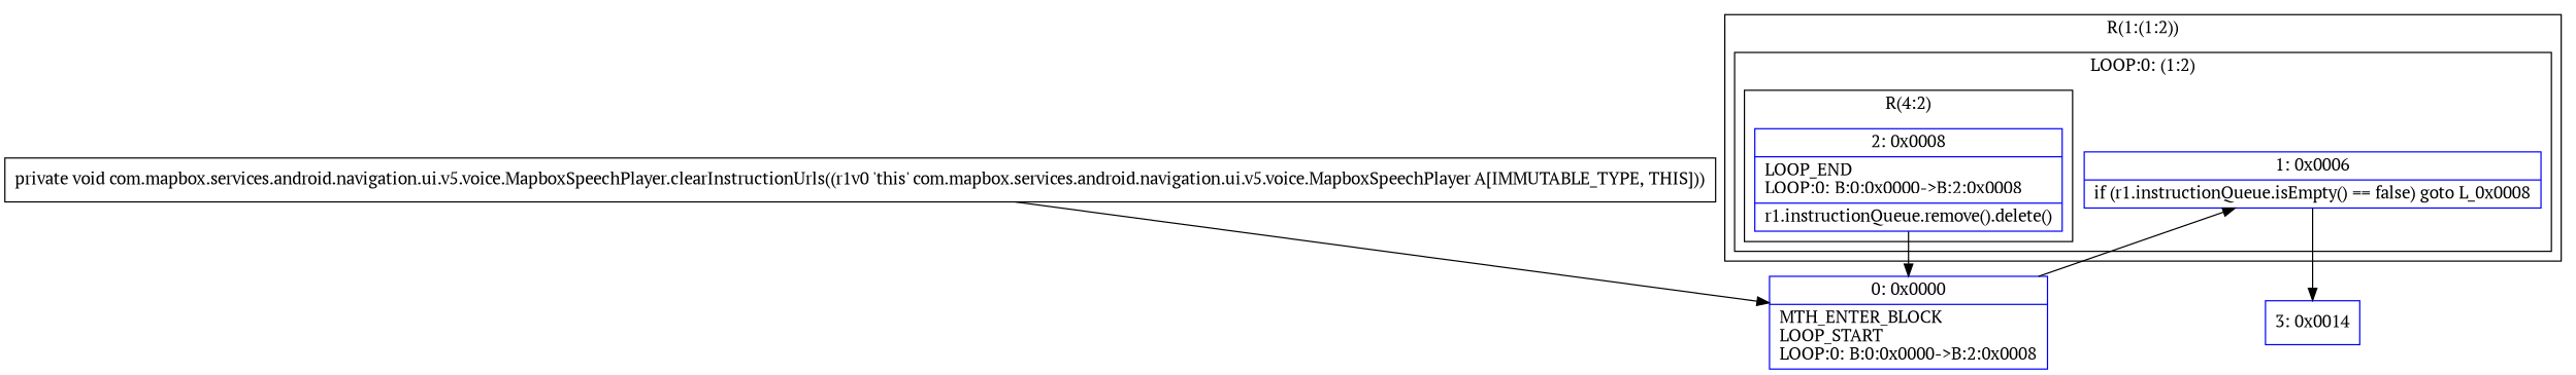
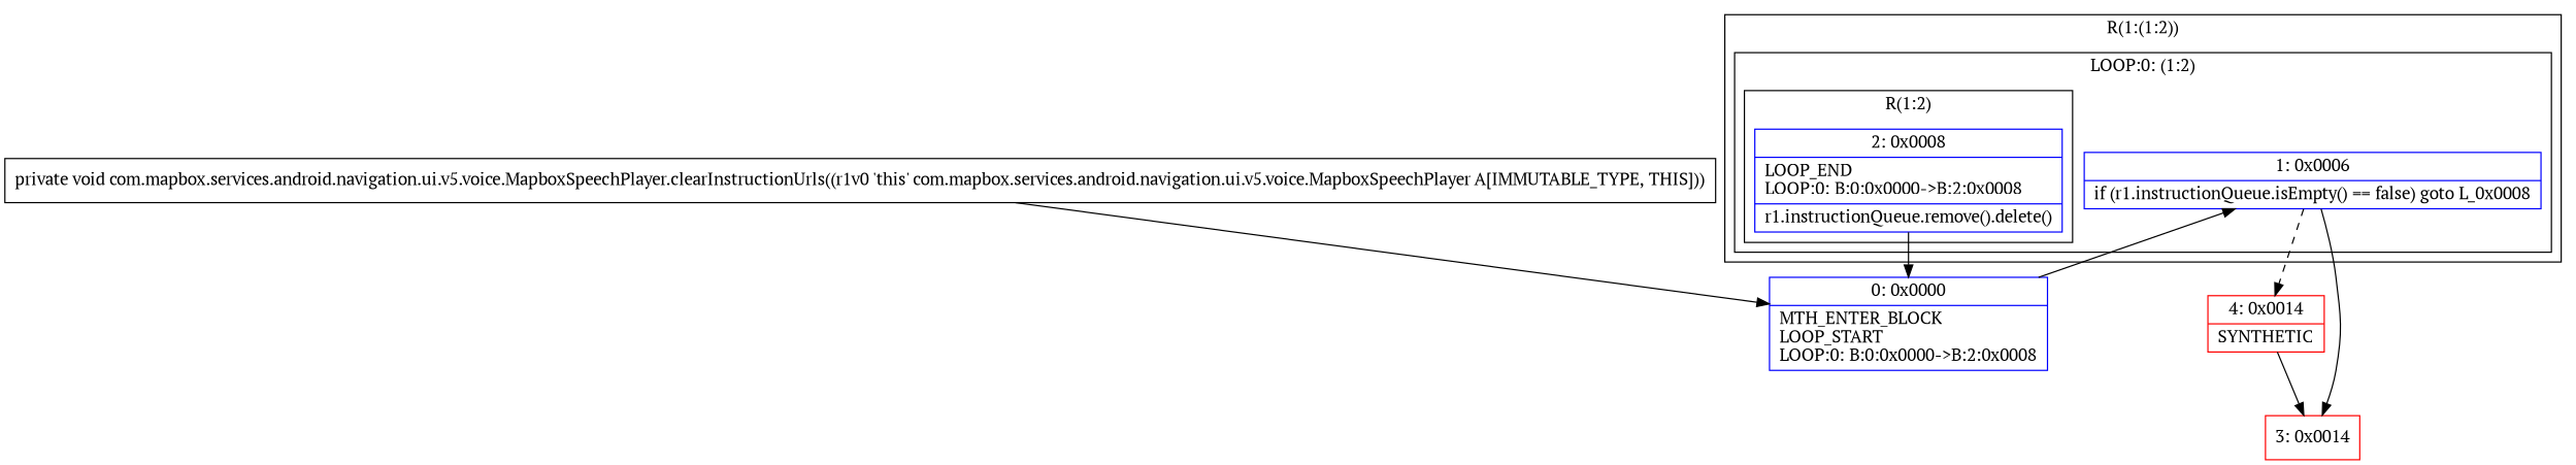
  digraph {
    fontname="PT Serif"
    node [color=blue fontname="PT Serif" shape=record]
    edge [fontname="PT Serif"]
    n1 [label="{2\:\ 0x0008|LOOP_END\lLOOP:0: B:0:0x0000\-\>B:2:0x0008\l|r1.instructionQueue.remove().delete()\l}"]
    n2 [label="{1\:\ 0x0006|if (r1.instructionQueue.isEmpty() == false) goto L_0x0008\l}"]
    n3 [label="{0\:\ 0x0000|MTH_ENTER_BLOCK\lLOOP_START\lLOOP:0: B:0:0x0000\-\>B:2:0x0008\l}"]
-   n5 [label="{3\:\ 0x0014}"]
+   n4 [color=red label="{4\:\ 0x0014|SYNTHETIC\l}"]
+   n5 [color=red label="{3\:\ 0x0014}"]
    n6 [label="{private void com.mapbox.services.android.navigation.ui.v5.voice.MapboxSpeechPlayer.clearInstructionUrls((r1v0 'this' com.mapbox.services.android.navigation.ui.v5.voice.MapboxSpeechPlayer A[IMMUTABLE_TYPE, THIS])) }" color=""]
    subgraph cluster_1 {
      label="R(1:(1:2))"
      subgraph cluster_2 {
        label="LOOP:0: (1:2)"
        n2
        subgraph cluster_3 {
-         label="R(4:2)"
+         label="R(1:2)"
          n1
        }
      }
    }
    n1 -> n3
+   n2 -> n4 [style=dashed]
    n2 -> n5
    n3 -> n2
+   n4 -> n5
    n6 -> n3
  }
